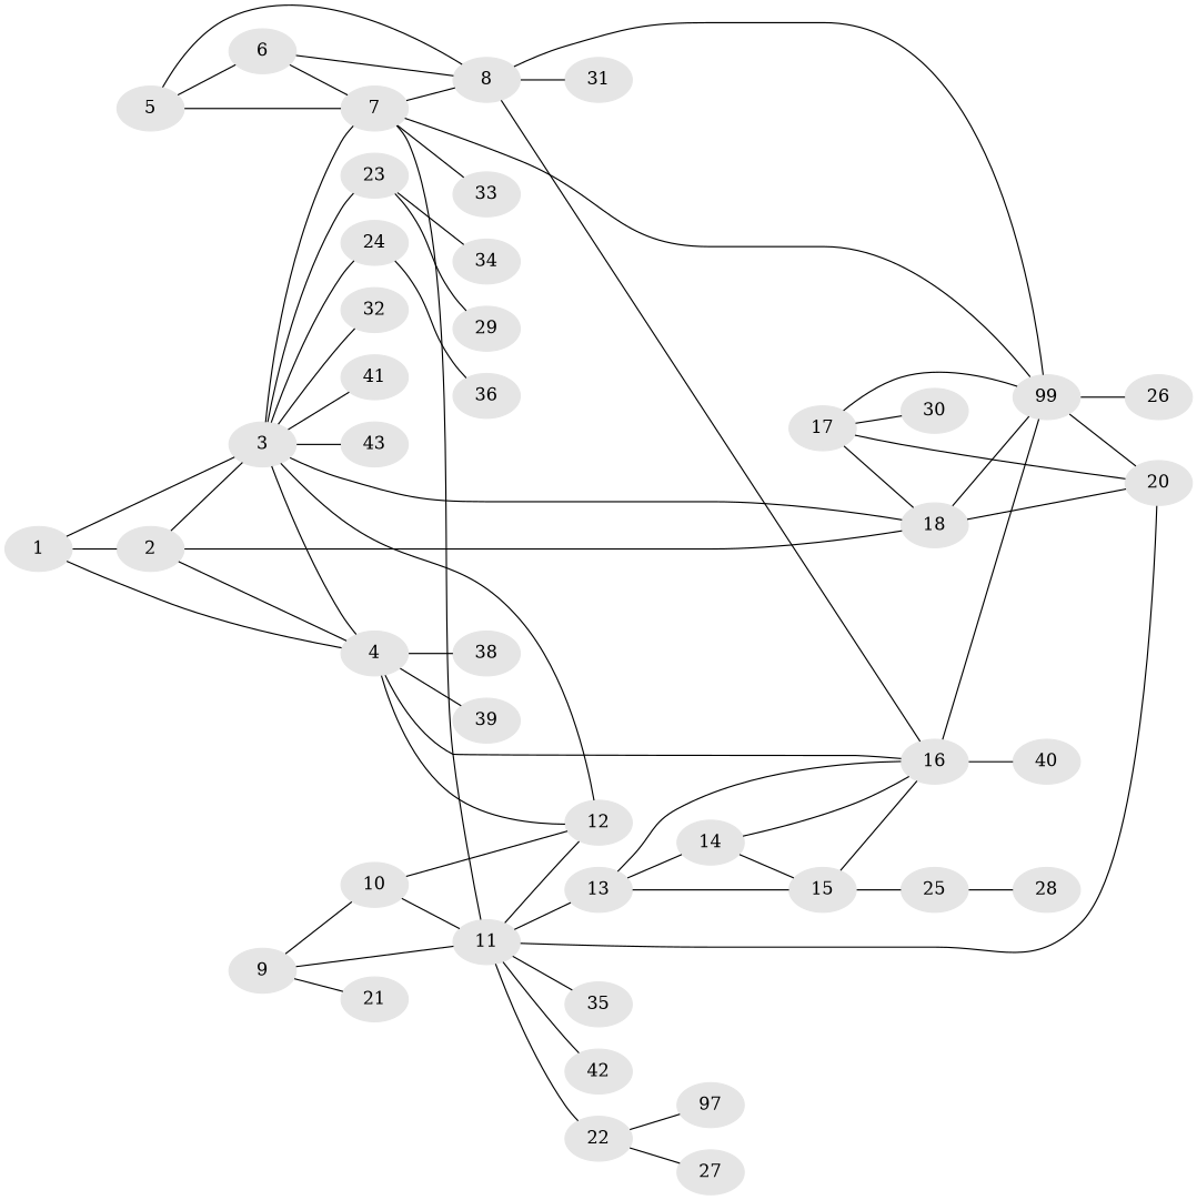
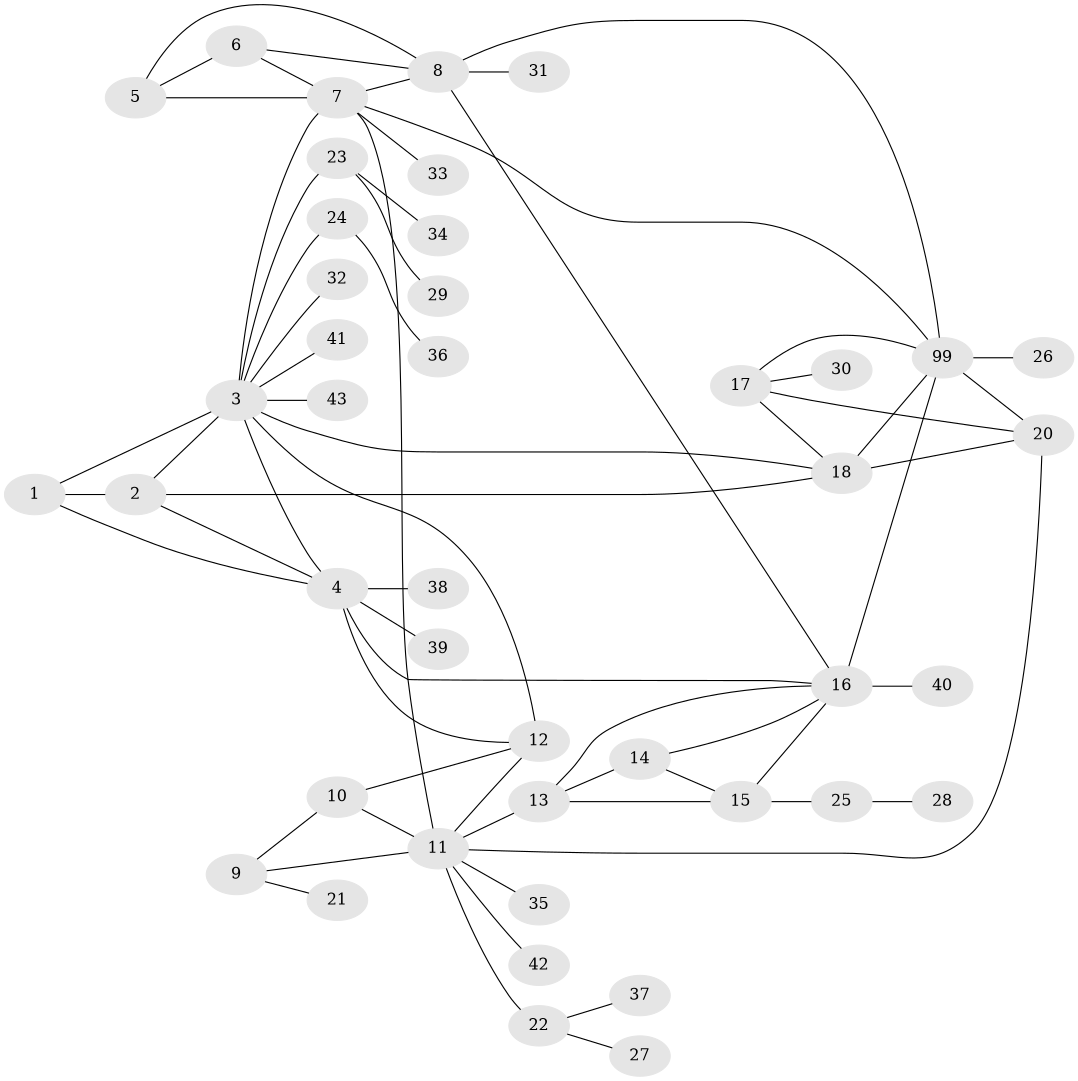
  graph {
    fontname="DejaVu Serif"
    rankdir=LR
    node [color=gray90 fontname="DejaVu Serif" style=filled]
    edge [fontname="DejaVu Serif" weight=1.0]
    1
    2
    3
    4
    18
    7
    12
    23
    24
    32
    41
    43
    16
    38
    39
    n16 [label=99]
    20
    8
    11
    33
    29
    34
    36
    40
    5
    6
    31
    13
    22
    35
    42
    26
    9
    10
    21
    14
    15
    27
-   37 [label=97]
+   37
    25
    28
    17
    30
    1 -- 2
    1 -- 3
    1 -- 4
    2 -- 3
    2 -- 4
    2 -- 18
    3 -- 4
    3 -- 18
    3 -- 7
    3 -- 12
    3 -- 23
    3 -- 24
    3 -- 32
    3 -- 41
    3 -- 43
    4 -- 12
    4 -- 16
    4 -- 38
    4 -- 39
    18 -- n16
    18 -- 20
    7 -- n16
    7 -- 8
    7 -- 11
    7 -- 33
    23 -- 29
    23 -- 34
    24 -- 36
    16 -- n16
    16 -- 40
    n16 -- 20
    n16 -- 26 [weight=3.0]
    8 -- 16
    8 -- n16
    8 -- 31 [weight=5.0]
    11 -- 12
    11 -- 20
    11 -- 13
    11 -- 22
    11 -- 35
    11 -- 42
    5 -- 7 [weight=7.0]
    5 -- 8
    5 -- 6
    6 -- 7
    6 -- 8
    13 -- 16
    13 -- 14
    13 -- 15
    22 -- 27
    22 -- 37
    9 -- 11
    9 -- 10
    9 -- 21 [weight=2.0]
    10 -- 12
    10 -- 11
    14 -- 16
    14 -- 15 [weight=3.0]
    15 -- 16
    15 -- 25
    25 -- 28
    17 -- 18
    17 -- n16
    17 -- 20
    17 -- 30
  }
